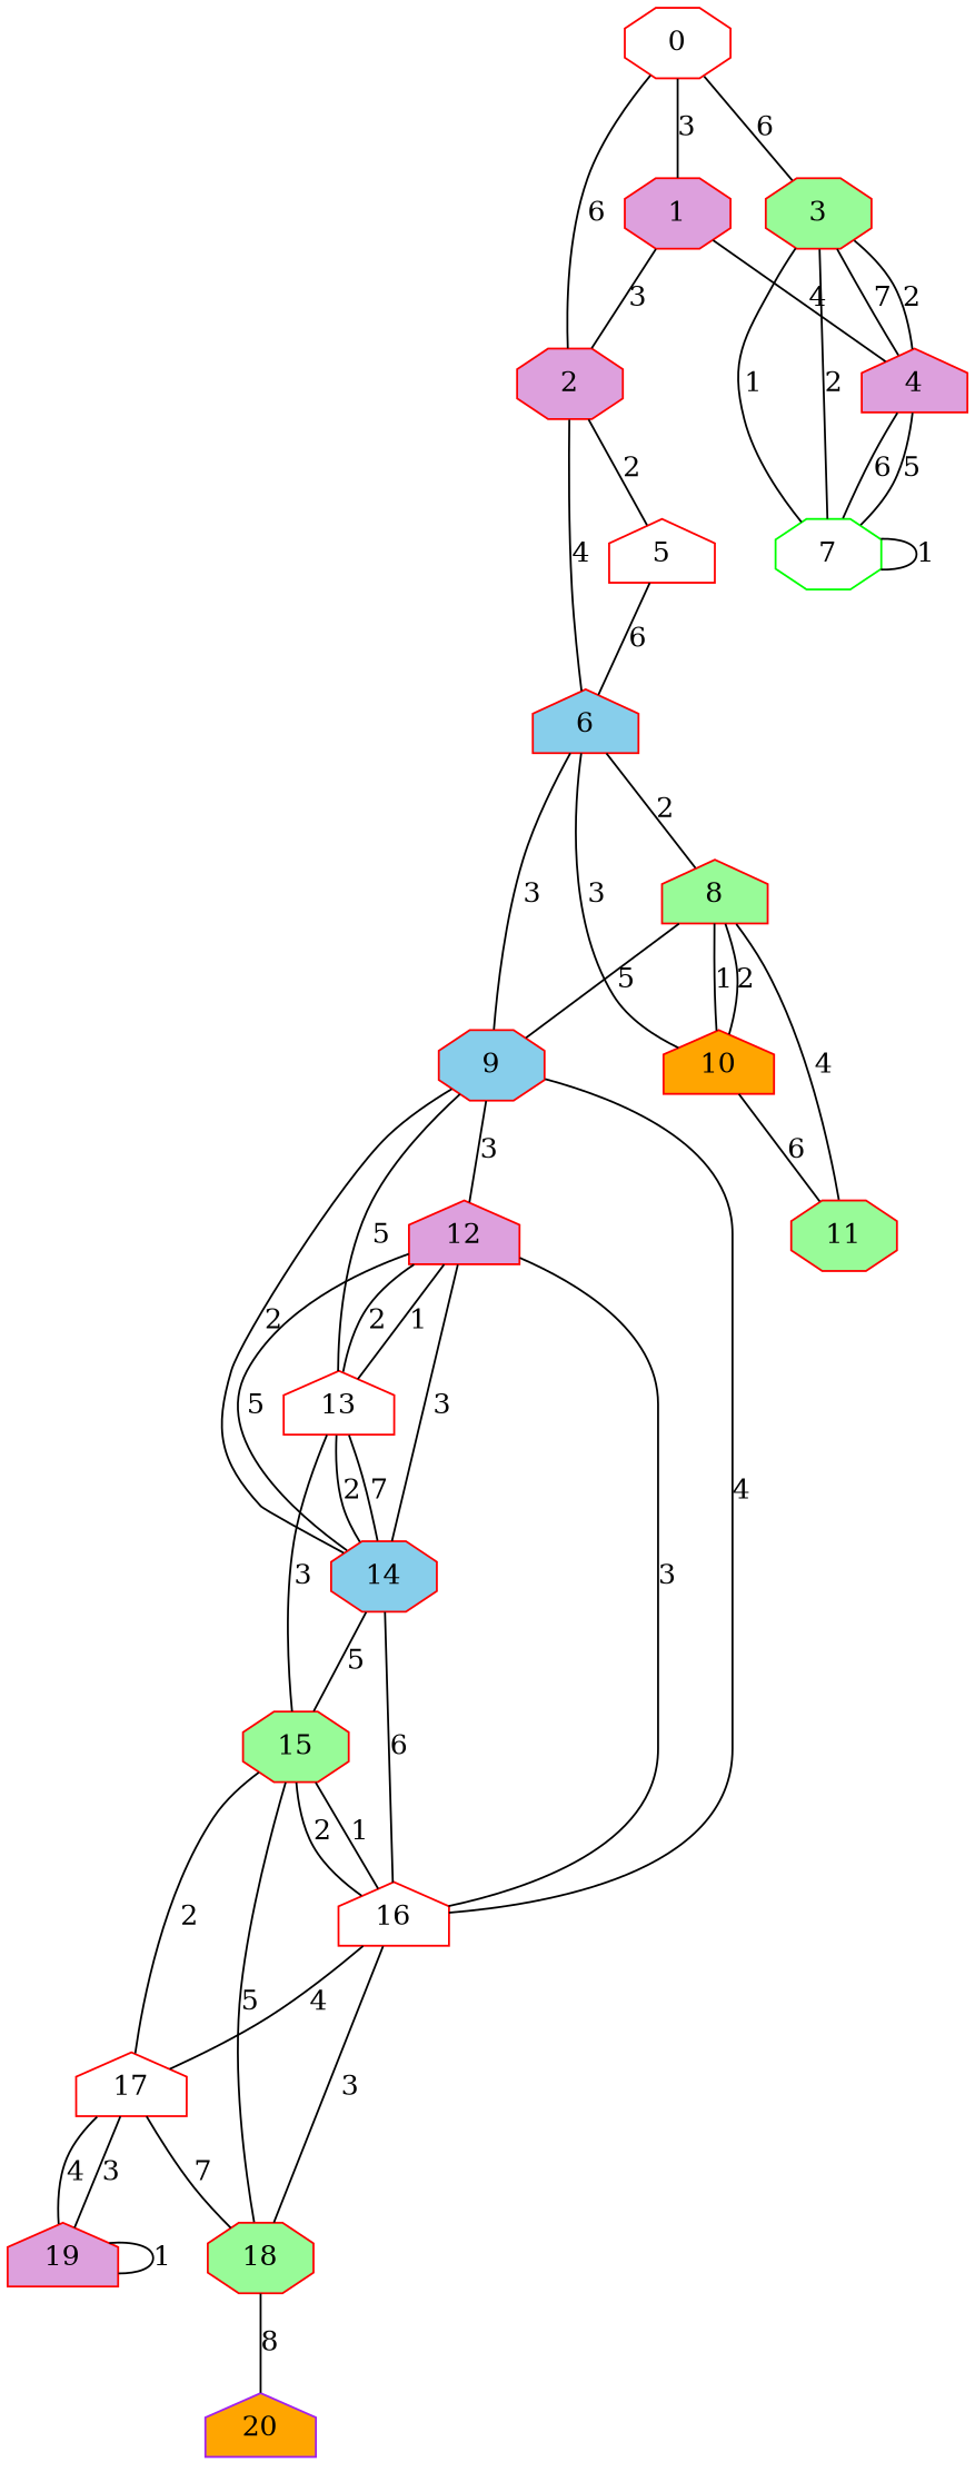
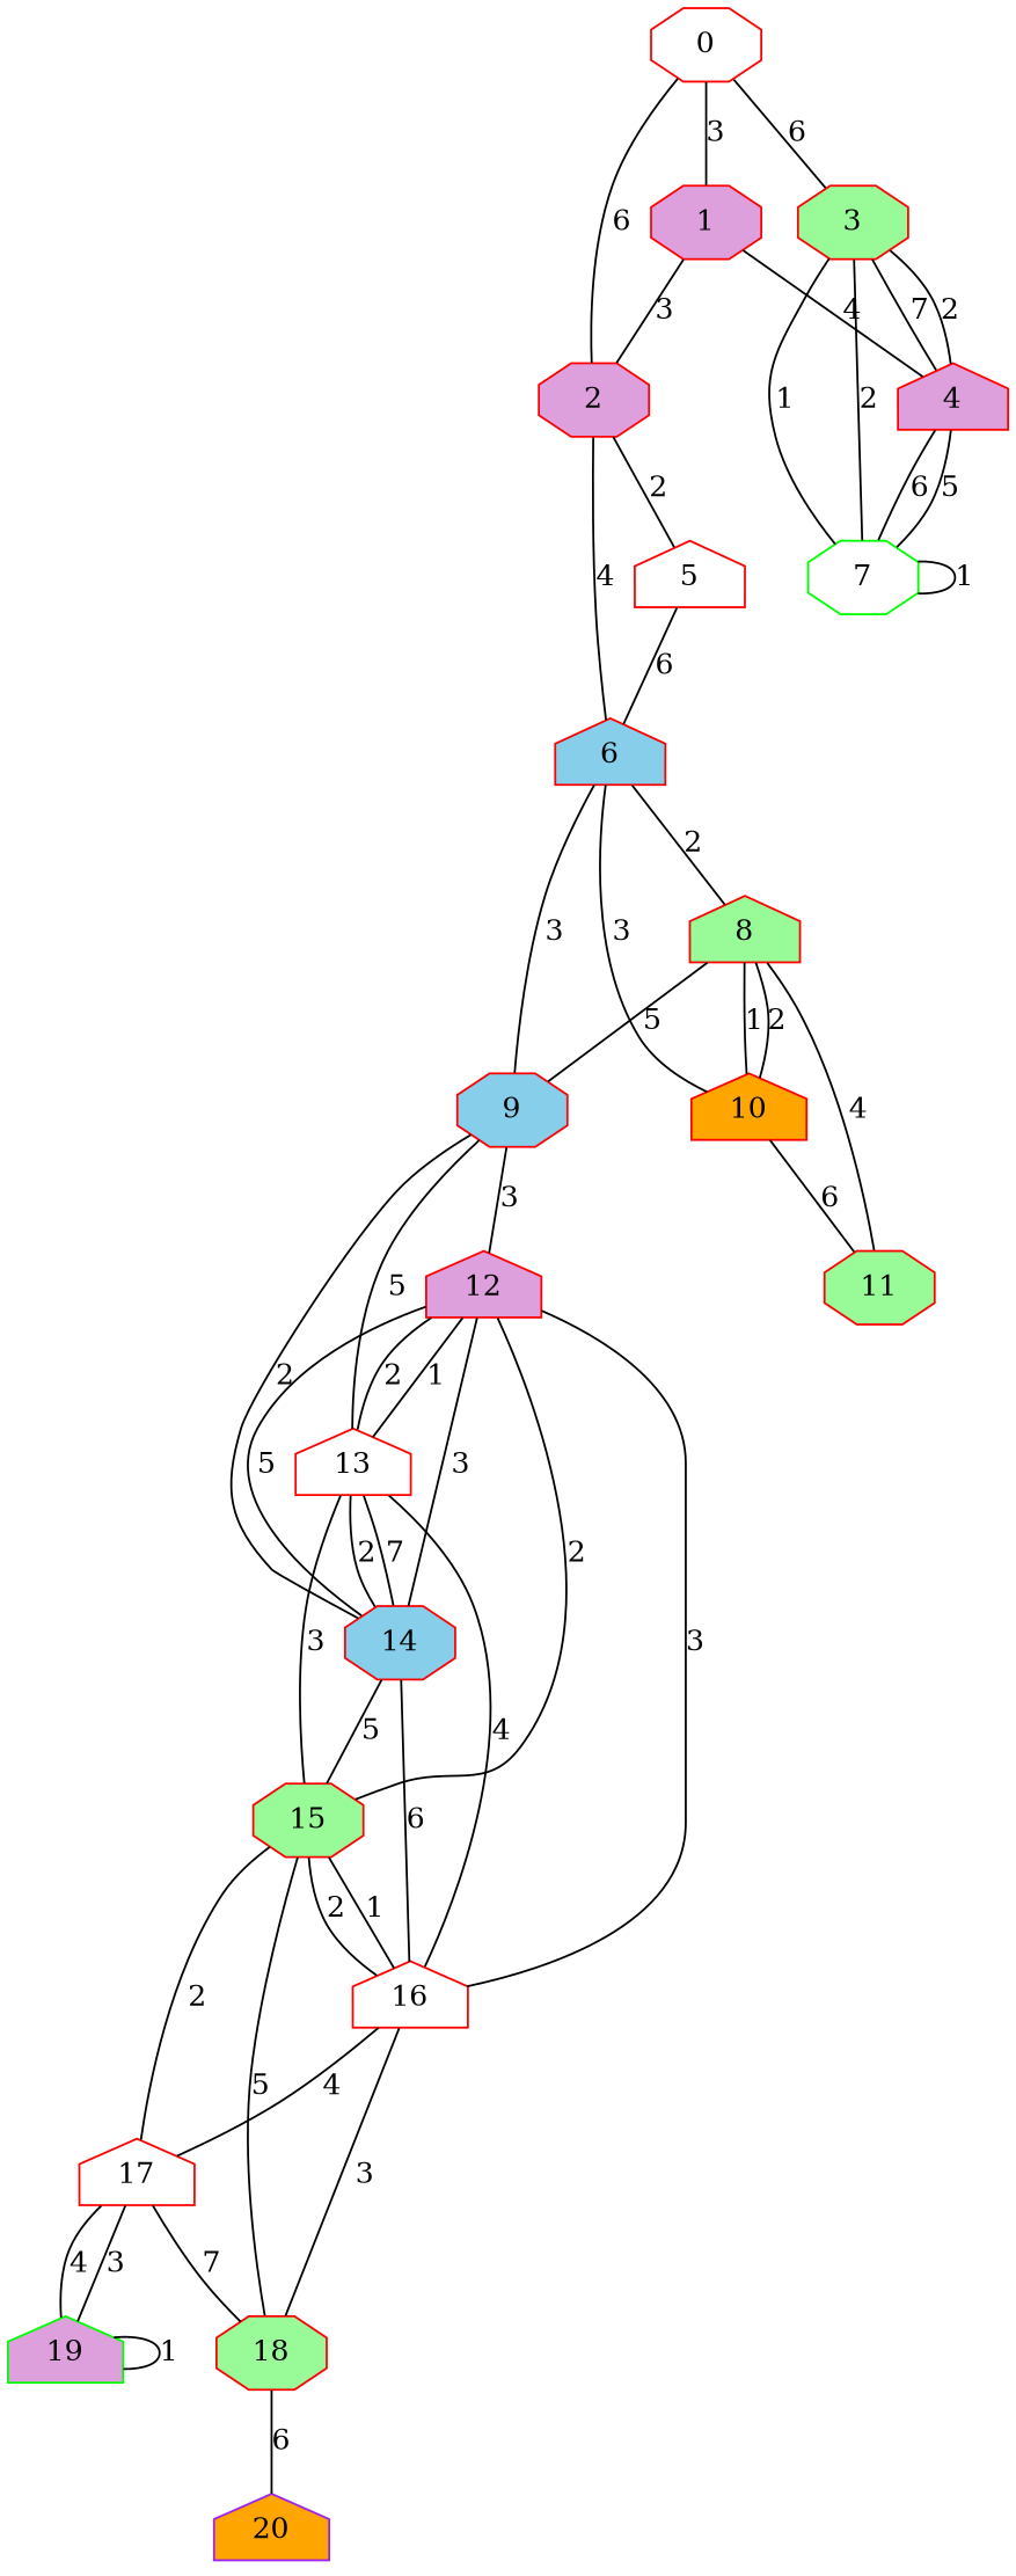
  graph {
    node [color=red fillcolor=white shape=house style=filled weight=1]
    0 [shape=octagon]
    1 [fillcolor=plum shape=octagon]
    2 [fillcolor=plum shape=octagon]
    3 [fillcolor=palegreen shape=octagon]
    4 [fillcolor=plum]
    5
    6 [fillcolor=skyblue]
    7 [color=green shape=octagon weight=2]
    8 [fillcolor=palegreen]
    9 [fillcolor=skyblue shape=octagon]
    10 [fillcolor=orange]
    11 [fillcolor=palegreen shape=octagon]
    12 [fillcolor=plum]
    13
    14 [fillcolor=skyblue shape=octagon]
    15 [fillcolor=palegreen shape=octagon]
    16
    17
    18 [fillcolor=palegreen shape=octagon]
-   19 [fillcolor=plum weight=2]
+   19 [color=green fillcolor=plum weight=2]
    20 [color=purple fillcolor=orange weight=4]
    0 -- 1 [label=3]
    0 -- 2 [label=6]
    0 -- 3 [label=6]
    1 -- 2 [label=3]
    1 -- 4 [label=4]
    2 -- 5 [label=2]
    2 -- 6 [label=4]
    3 -- 4 [label=7]
    3 -- 4 [label=2]
    3 -- 7 [label=1]
    3 -- 7 [label=2]
    4 -- 7 [label=6]
    4 -- 7 [label=5]
    5 -- 6 [label=6]
    6 -- 8 [label=2]
    6 -- 9 [label=3]
    6 -- 10 [label=3]
    7 -- 7 [label=1]
    8 -- 9 [label=5]
    8 -- 10 [label=2]
    8 -- 10 [label=1]
    8 -- 11 [label=4]
    9 -- 12 [label=3]
    9 -- 13 [label=5]
    9 -- 14 [label=2]
    10 -- 11 [label=6]
    12 -- 13 [label=1]
    12 -- 13 [label=2]
    12 -- 14 [label=3]
    12 -- 14 [label=5]
+   12 -- 15 [label=2]
    12 -- 16 [label=3]
    13 -- 14 [label=2]
    13 -- 14 [label=7]
    13 -- 15 [label=3]
-   9 -- 16 [label=4]
+   13 -- 16 [label=4]
    14 -- 15 [label=5]
    14 -- 16 [label=6]
    15 -- 16 [label=1]
    15 -- 16 [label=2]
    15 -- 17 [label=2]
    15 -- 18 [label=5]
    16 -- 17 [label=4]
    16 -- 18 [label=3]
    17 -- 18 [label=7]
    17 -- 19 [label=3]
    17 -- 19 [label=4]
-   18 -- 20 [label=8]
+   18 -- 20 [label=6]
    19 -- 19 [label=1]
  }
